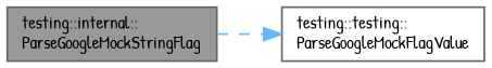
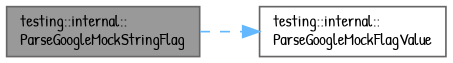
  digraph {
    rankdir=LR
    fontname="Patrick Hand"
    node [fontname="Patrick Hand" fontsize=10 shape=box style=filled]
    n1 [color=gray40 fillcolor=grey60 fontcolor=black height=0.2 label="testing::internal::\lParseGoogleMockStringFlag" width=0.4]
-   n2 [color=grey40 fillcolor=white height=0.2 label="testing::testing::\lParseGoogleMockFlagValue" width=0.4]
+   n2 [color=grey40 fillcolor=white height=0.2 label="testing::internal::\lParseGoogleMockFlagValue" width=0.4]
    n1 -> n2 [color=steelblue1 fontname="Patrick Hand" fontsize=10 labelfontname=Helvetica labelfontsize=10 style=dashed]
  }
